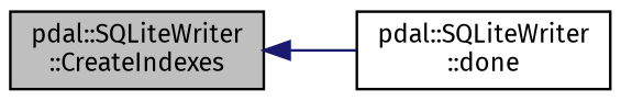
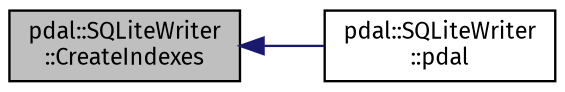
  digraph {
    rankdir=LR
    fontname="Fira Sans"
    node [color=black fontname="Fira Sans" fontsize=10 shape=record style=filled]
    n1 [fillcolor=grey75 fontcolor=black height=0.2 label="pdal::SQLiteWriter\l::CreateIndexes" width=0.4]
-   n2 [fillcolor=white height=0.2 label="pdal::SQLiteWriter\l::done" width=0.4]
+   n2 [fillcolor=white height=0.2 label="pdal::SQLiteWriter\l::pdal" width=0.4]
    n1 -> n2 [color=midnightblue dir=back fontname="Fira Sans" fontsize=10 labelfontname=Helvetica labelfontsize=10 style=solid]
  }
